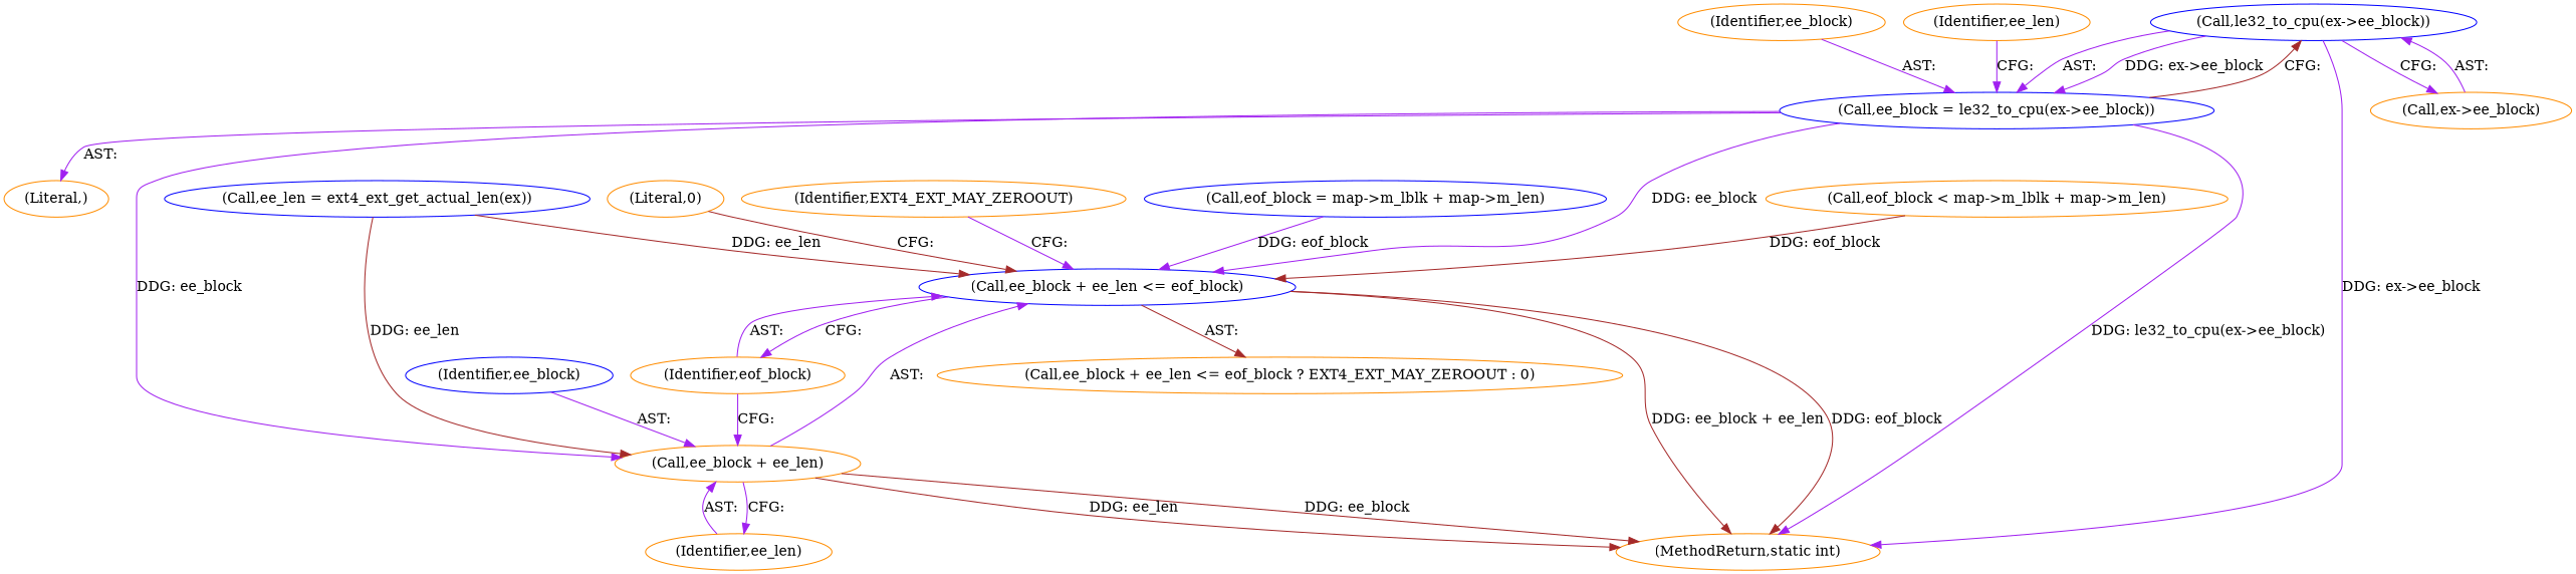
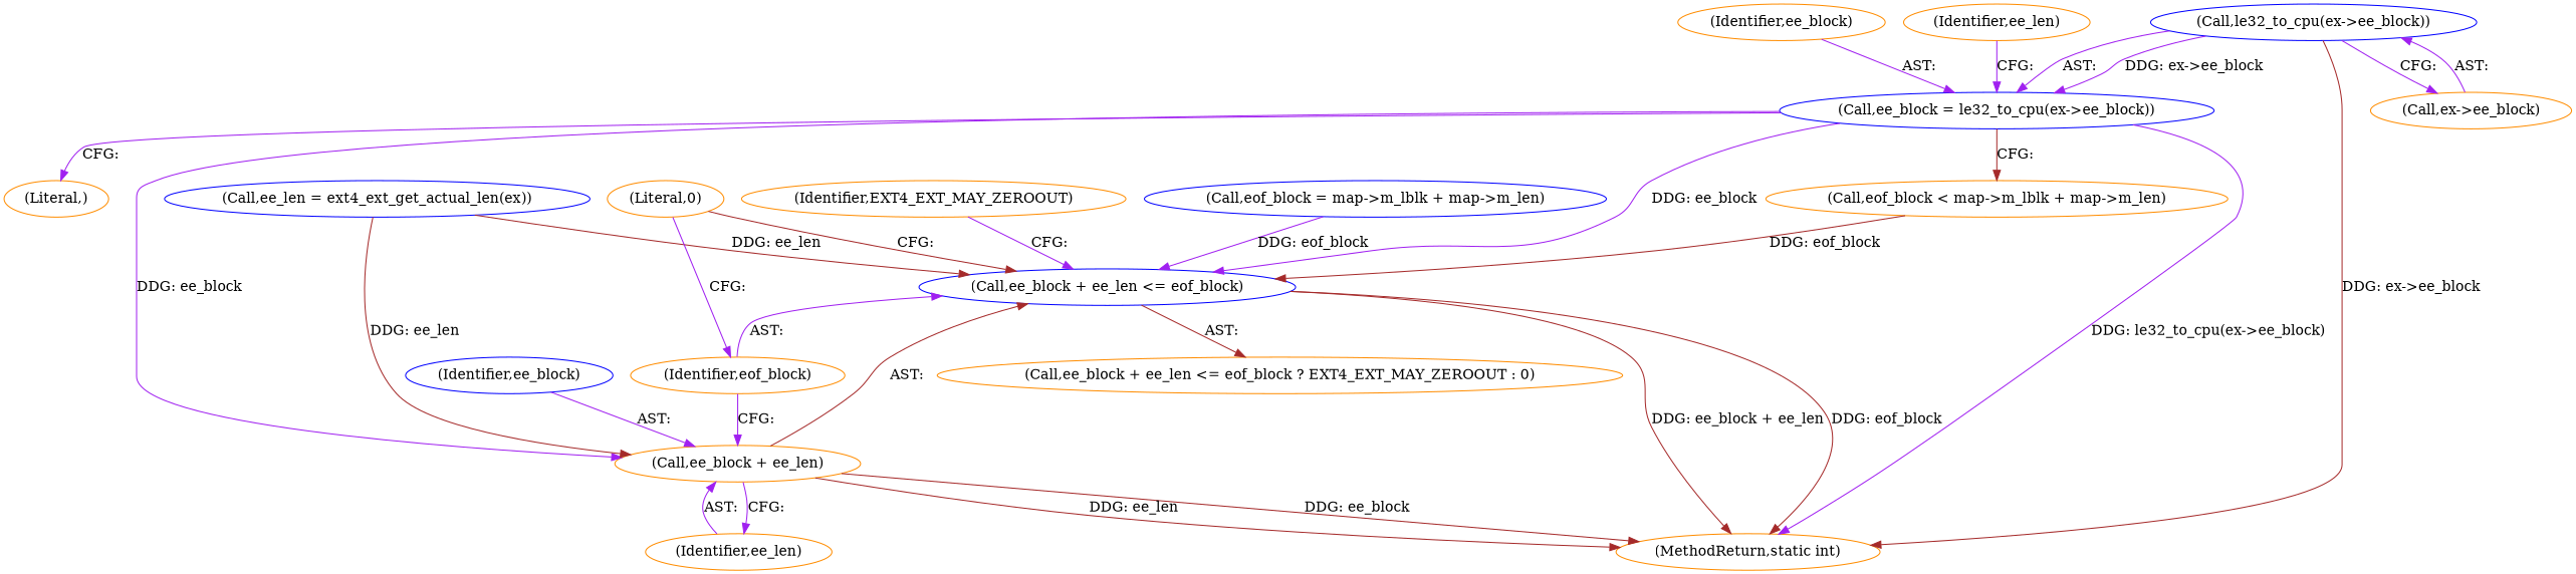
  digraph {
    node [color=darkorange]
    edge [color=purple]
    n1 [color=blue label="(Call,le32_to_cpu(ex->ee_block))"]
    n2 [color=blue label="(Call,ee_block = le32_to_cpu(ex->ee_block))"]
    n3 [label="(Call,ex->ee_block)"]
    n4 [label="(MethodReturn,static int)"]
    n5 [color=blue label="(Call,ee_block + ee_len <= eof_block)"]
    n6 [label="(Call,ee_block + ee_len)"]
    n7 [label="(Literal,)"]
    n8 [label="(Identifier,eof_block)"]
    n9 [label="(Call,ee_block + ee_len <= eof_block ? EXT4_EXT_MAY_ZEROOUT : 0)"]
    n10 [label="(Identifier,ee_len)"]
    n11 [color=blue label="(Identifier,ee_block)"]
    n12 [color=blue label="(Call,ee_len = ext4_ext_get_actual_len(ex))"]
    n13 [label="(Identifier,ee_block)"]
    n14 [label="(Identifier,EXT4_EXT_MAY_ZEROOUT)"]
    n15 [color=blue label="(Call,eof_block = map->m_lblk + map->m_len)"]
    n16 [label="(Literal,0)"]
    n17 [label="(Identifier,ee_len)"]
    n18 [label="(Call,eof_block < map->m_lblk + map->m_len)"]
    n1 -> n2 [label="AST: "]
    n1 -> n2 [label="DDG: ex->ee_block"]
    n1 -> n3 [label="CFG: "]
-   n1 -> n4 [label="DDG: ex->ee_block"]
-   n2 -> n1 [color=brown label="CFG: "]
+   n1 -> n4 [color=brown label="DDG: ex->ee_block"]
+   n2 -> n18 [color=brown label="CFG: "]
    n2 -> n4 [label="DDG: le32_to_cpu(ex->ee_block)"]
    n2 -> n5 [label="DDG: ee_block"]
    n2 -> n6 [label="DDG: ee_block"]
-   n2 -> n7 [label="AST: "]
+   n2 -> n7 [label="CFG: "]
    n3 -> n1 [label="AST: "]
    n5 -> n4 [color=brown label="DDG: ee_block + ee_len"]
    n5 -> n4 [color=brown label="DDG: eof_block"]
-   n5 -> n8 [label="CFG: "]
+   n16 -> n8 [label="CFG: "]
    n5 -> n9 [color=brown label="AST: "]
    n6 -> n4 [color=brown label="DDG: ee_block"]
    n6 -> n4 [color=brown label="DDG: ee_len"]
-   n6 -> n5 [label="AST: "]
+   n6 -> n5 [color=brown label="AST: "]
    n6 -> n10 [label="CFG: "]
    n8 -> n5 [label="AST: "]
    n8 -> n6 [label="CFG: "]
    n10 -> n6 [label="AST: "]
    n11 -> n6 [label="AST: "]
    n12 -> n5 [color=brown label="DDG: ee_len"]
    n12 -> n6 [color=brown label="DDG: ee_len"]
    n13 -> n2 [label="AST: "]
    n14 -> n5 [label="CFG: "]
    n15 -> n5 [label="DDG: eof_block"]
    n16 -> n5 [color=brown label="CFG: "]
    n17 -> n2 [label="CFG: "]
    n18 -> n5 [color=brown label="DDG: eof_block"]
  }
